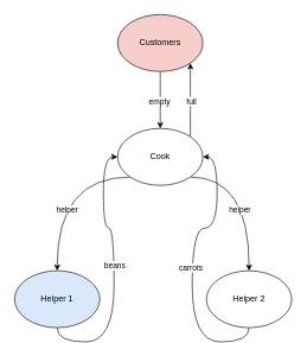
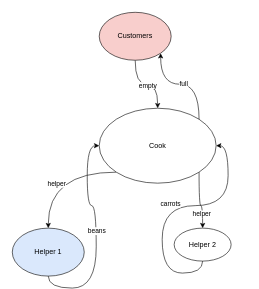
  <mxCell id="0" />
  <mxCell id="1" parent="0" />
  <mxCell id="2" value="" style="edgeStyle=orthogonalEdgeStyle;rounded=0;orthogonalLoop=1;jettySize=auto;html=1;curved=1;" edge="1" parent="1" source="4" target="9"><mxGeometry relative="1" as="geometry" /></mxCell>
  <mxCell id="3" value="empty" style="edgeLabel;html=1;align=center;verticalAlign=middle;resizable=0;points=[];" vertex="1" connectable="0" parent="2"><mxGeometry x="0.02" y="-2" relative="1" as="geometry"><mxPoint as="offset" /></mxGeometry></mxCell>
  <mxCell id="4" value="Customers" style="ellipse;whiteSpace=wrap;html=1;fillColor=#f8cecc;" vertex="1" parent="1"><mxGeometry x="165" y="20" width="120" height="80" as="geometry" /></mxCell>
  <mxCell id="5" style="edgeStyle=orthogonalEdgeStyle;rounded=0;orthogonalLoop=1;jettySize=auto;html=1;exitX=0;exitY=1;exitDx=0;exitDy=0;entryX=0.5;entryY=0;entryDx=0;entryDy=0;curved=1;" edge="1" parent="1" source="9" target="14"><mxGeometry relative="1" as="geometry"><mxPoint x="80" y="380" as="targetPoint" /></mxGeometry></mxCell>
  <mxCell id="6" value="helper" style="edgeLabel;html=1;align=center;verticalAlign=middle;resizable=0;points=[];" vertex="1" connectable="0" parent="5"><mxGeometry x="0.273" y="13" relative="1" as="geometry"><mxPoint as="offset" /></mxGeometry></mxCell>
  <mxCell id="7" style="edgeStyle=orthogonalEdgeStyle;rounded=0;orthogonalLoop=1;jettySize=auto;html=1;exitX=1;exitY=1;exitDx=0;exitDy=0;entryX=0.5;entryY=0;entryDx=0;entryDy=0;curved=1;" edge="1" parent="1" source="9" target="17"><mxGeometry relative="1" as="geometry"><mxPoint x="350" y="380" as="targetPoint" /></mxGeometry></mxCell>
  <mxCell id="8" value="helper" style="edgeLabel;html=1;align=center;verticalAlign=middle;resizable=0;points=[];" vertex="1" connectable="0" parent="7"><mxGeometry x="0.205" y="-14" relative="1" as="geometry"><mxPoint as="offset" /></mxGeometry></mxCell>
- <mxCell id="9" value="Cook" style="ellipse;whiteSpace=wrap;html=1;" vertex="1" parent="1"><mxGeometry x="165" y="180" width="120" height="80" as="geometry" /></mxCell>
+ <mxCell id="9" value="Cook" style="ellipse;whiteSpace=wrap;html=1;" vertex="1" parent="1"><mxGeometry x="165" y="180" width="195" height="125" as="geometry" /></mxCell>
  <mxCell id="10" style="edgeStyle=orthogonalEdgeStyle;rounded=0;orthogonalLoop=1;jettySize=auto;html=1;exitX=1;exitY=0;exitDx=0;exitDy=0;curved=1;entryX=1;entryY=1;entryDx=0;entryDy=0;" edge="1" parent="1" source="9" target="4"><mxGeometry relative="1" as="geometry"><mxPoint x="282" y="90" as="targetPoint" /></mxGeometry></mxCell>
  <mxCell id="11" value="full" style="edgeLabel;html=1;align=center;verticalAlign=middle;resizable=0;points=[];" vertex="1" connectable="0" parent="10"><mxGeometry x="-0.035" y="-1" relative="1" as="geometry"><mxPoint as="offset" /></mxGeometry></mxCell>
  <mxCell id="12" style="edgeStyle=orthogonalEdgeStyle;rounded=0;orthogonalLoop=1;jettySize=auto;html=1;exitX=0.5;exitY=1;exitDx=0;exitDy=0;entryX=0;entryY=0.5;entryDx=0;entryDy=0;curved=1;" edge="1" parent="1" source="14" target="9"><mxGeometry relative="1" as="geometry" /></mxCell>
  <mxCell id="13" value="beans" style="edgeLabel;html=1;align=center;verticalAlign=middle;resizable=0;points=[];" vertex="1" connectable="0" parent="12"><mxGeometry x="0.054" relative="1" as="geometry"><mxPoint as="offset" /></mxGeometry></mxCell>
  <mxCell id="14" value="Helper 1" style="ellipse;whiteSpace=wrap;html=1;fillColor=#dae8fc;" vertex="1" parent="1"><mxGeometry x="20" y="380" width="120" height="80" as="geometry" /></mxCell>
  <mxCell id="15" style="edgeStyle=orthogonalEdgeStyle;rounded=0;orthogonalLoop=1;jettySize=auto;html=1;exitX=0.5;exitY=1;exitDx=0;exitDy=0;entryX=1;entryY=0.5;entryDx=0;entryDy=0;curved=1;" edge="1" parent="1" source="17" target="9"><mxGeometry relative="1" as="geometry" /></mxCell>
  <mxCell id="16" value="carrots" style="edgeLabel;html=1;align=center;verticalAlign=middle;resizable=0;points=[];" vertex="1" connectable="0" parent="15"><mxGeometry x="-0.011" y="3" relative="1" as="geometry"><mxPoint as="offset" /></mxGeometry></mxCell>
- <mxCell id="17" value="Helper 2" style="ellipse;whiteSpace=wrap;html=1;" vertex="1" parent="1"><mxGeometry x="290" y="380" width="120" height="80" as="geometry" /></mxCell>
+ <mxCell id="17" value="Helper 2" style="ellipse;whiteSpace=wrap;html=1;" vertex="1" parent="1"><mxGeometry x="290" y="380" width="95" height="55" as="geometry" /></mxCell>
